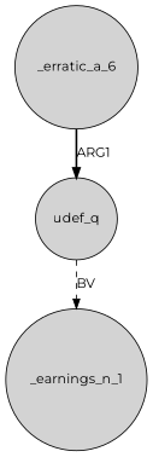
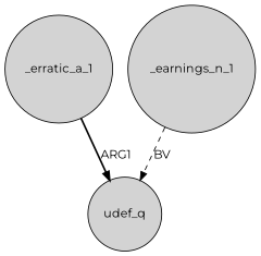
  digraph {
    fontname=Montserrat
    node [fontname=Montserrat shape=circle style=filled]
    edge [fontname=Montserrat]
-   _erratic_a_1 [label=_erratic_a_6]
+   _erratic_a_1
    udef_q
    _earnings_n_1
    _erratic_a_1 -> udef_q [label=ARG1 style=bold]
-   udef_q -> _earnings_n_1 [label=BV style=dashed]
+   _earnings_n_1 -> udef_q [label=BV style=dashed]
  }
